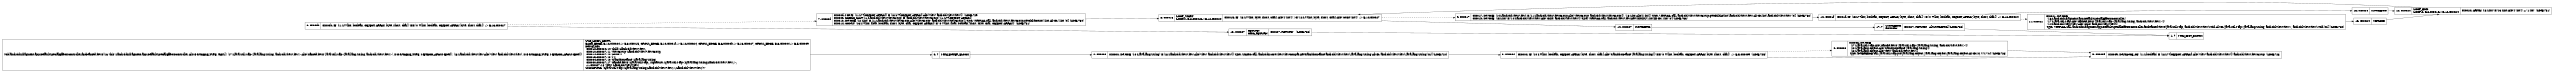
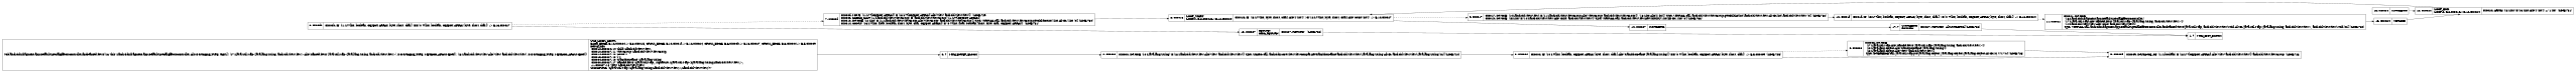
  digraph {
    rankdir=LR
    node [shape=record]
    n1 [label="{0\:\ ?|MTH_ENTER_BLOCK\l}"]
    n2 [label="{2\:\ 0x0000|0x0000: INVOKE  (r0 I:java.lang.String) = (r8 I:android.view.View A[D('view' android.view.View)]) type: STATIC call: androidx.core.view.ViewCompat.getTransitionName(android.view.View):java.lang.String A[MD:(android.view.View):java.lang.String (m)] (LINE:724)\l}"]
    n3 [label="{3\:\ 0x0004|0x0004: IF  (r0 I:??[int, boolean, OBJECT, ARRAY, byte, short, char] A[D('transitionName' java.lang.String)]) == (0 ??[int, boolean, OBJECT, ARRAY, byte, short, char])  \-\> B:5:0x0009  (LINE:725)\l}"]
    n4 [label="{4\:\ 0x0006|0x0006: INVOKE  \l  (r7 I:java.util.Map A[D('namedViews' java.util.Map\<java.lang.String, android.view.View\>)])\l  (r0 I:java.lang.Object A[D('transitionName' java.lang.String)])\l  (r8 I:java.lang.Object A[D('view' android.view.View)])\l type: INTERFACE call: java.util.Map.put(java.lang.Object, java.lang.Object):java.lang.Object A[MD:(K, V):V (c)] (LINE:726)\l}"]
    n5 [label="{5\:\ 0x0009|0x0009: INSTANCE_OF  (r1 I:boolean) = (r8 I:??[OBJECT, ARRAY] A[D('view' android.view.View)]) android.view.ViewGroup  (LINE:728)\l}"]
    n6 [label="{6\:\ 0x000b|0x000b: IF  (r1 I:??[int, boolean, OBJECT, ARRAY, byte, short, char]) == (0 ??[int, boolean, OBJECT, ARRAY, byte, short, char])  \-\> B:13:0x0027 \l}"]
    n7 [label="{7\:\ 0x000d|0x000d: MOVE  (r1 I:??[OBJECT, ARRAY]) = (r8 I:??[OBJECT, ARRAY] A[D('view' android.view.View)])  (LINE:729)\l0x000e: CHECK_CAST (r1 I:android.view.ViewGroup) = (android.view.ViewGroup) (r1 I:??[OBJECT, ARRAY]) \l0x0010: INVOKE  (r2 I:int) = (r1 I:android.view.ViewGroup A[D('viewGroup' android.view.ViewGroup)]) type: VIRTUAL call: android.view.ViewGroup.getChildCount():int A[MD:():int (c)] (LINE:730)\l0x0014: CONST  (r3 I:??[int, float, boolean, short, byte, char, OBJECT, ARRAY]) = (0 ??[int, float, boolean, short, byte, char, OBJECT, ARRAY])  (LINE:731)\l}"]
    n8 [label="{13\:\ 0x0027|RETURN\lORIG_RETURN\l|0x0027: RETURN    (LINE:738)\l}"]
    n9 [label="{8\:\ 0x0015|LOOP_START\lLOOP:0: B:8:0x0015\-\>B:12:0x0024\l|0x0015: IF  (r3 I:??[int, byte, short, char] A[D('i' int)]) \>= (r2 I:??[int, byte, short, char] A[D('count' int)])  \-\> B:14:0x0027 \l}"]
    n10 [label="{1\:\ ?|MTH_EXIT_BLOCK\l}"]
    n11 [label="{9\:\ 0x0017|0x0017: INVOKE  (r4 I:android.view.View) = (r1 I:android.view.ViewGroup A[D('viewGroup' android.view.ViewGroup)]), (r3 I:int A[D('i' int)]) type: VIRTUAL call: android.view.ViewGroup.getChildAt(int):android.view.View A[MD:(int):android.view.View (c)] (LINE:732)\l0x001b: INVOKE  (r5 I:int) = (r4 I:android.view.View A[D('child' android.view.View)]) type: VIRTUAL call: android.view.View.getVisibility():int A[MD:():int (c)] (LINE:733)\l}"]
    n12 [label="{14\:\ 0x0027|SYNTHETIC\l}"]
    n13 [label="{10\:\ 0x001f|0x001f: IF  (r5 I:??[int, boolean, OBJECT, ARRAY, byte, short, char]) != (0 ??[int, boolean, OBJECT, ARRAY, byte, short, char])  \-\> B:16:0x0024 \l}"]
    n14 [label="{17\:\ ?|SYNTHETIC\lRETURN\l|0x0027: RETURN   A[SYNTHETIC] (LINE:738)\l}"]
    n15 [label="{11\:\ 0x0021|0x0021: INVOKE  \l  (r6 I:androidx.fragment.app.DefaultSpecialEffectsController)\l  (r7 I:java.util.Map A[D('namedViews' java.util.Map\<java.lang.String, android.view.View\>)])\l  (r4 I:android.view.View A[D('child' android.view.View)])\l type: VIRTUAL call: androidx.fragment.app.DefaultSpecialEffectsController.findNamedViews(java.util.Map, android.view.View):void A[MD:(java.util.Map\<java.lang.String, android.view.View\>, android.view.View):void (m)] (LINE:734)\l}"]
    n16 [label="{16\:\ 0x0024|SYNTHETIC\l}"]
    n17 [label="{15\:\ 0x0024|METHOD\l}"]
    n18 [label="{12\:\ 0x0024|LOOP_END\lLOOP:0: B:8:0x0015\-\>B:12:0x0024\l|0x0024: ARITH  (r3 I:int) = (r3 I:int A[D('i' int)]) + (1 int)  (LINE:731)\l}"]
    n19 [label="{void androidx.fragment.app.DefaultSpecialEffectsController.findNamedViews((r6 'this' I:androidx.fragment.app.DefaultSpecialEffectsController A[IMMUTABLE_TYPE, THIS]), (r7 I:java.util.Map\<java.lang.String, android.view.View\> A[D('namedViews' java.util.Map\<java.lang.String, android.view.View\>), IMMUTABLE_TYPE, METHOD_ARGUMENT]), (r8 I:android.view.View A[D('view' android.view.View), IMMUTABLE_TYPE, METHOD_ARGUMENT]))  | USE_LINES_HINTS\lBACK_EDGE: B:12:0x0024 \-\> B:8:0x0015, CROSS_EDGE: B:10:0x001f \-\> B:12:0x0024, CROSS_EDGE: B:6:0x000b \-\> B:13:0x0027, CROSS_EDGE: B:3:0x0004 \-\> B:5:0x0009\lDebug Info:\l  0x001b\-0x0024: r4 'child' Landroid\/view\/View;\l  0x0010\-0x0027: r1 'viewGroup' Landroid\/view\/ViewGroup;\l  0x0014\-0x0027: r2 'count' I\l  0x0015\-0x0027: r3 'i' I\l  0x0004\-0x0027: r0 'transitionName' Ljava\/lang\/String;\l  0x0000\-0x0027: r7 'namedViews' Ljava\/util\/Map;, signature: Ljava\/util\/Map\<Ljava\/lang\/String;Landroid\/view\/View;\>;\l  \-1 \-0x0027: r8 'view' Landroid\/view\/View;\lSIGNATURE: (Ljava\/util\/Map\<Ljava\/lang\/String;Landroid\/view\/View;\>;Landroid\/view\/View;)V\l}"]
    n1 -> n2
    n2 -> n3
    n3 -> n4 [style=dashed]
    n3 -> n5
    n4 -> n5
    n6 -> n7 [style=dashed]
    n6 -> n8
    n7 -> n9
    n8 -> n10
    n9 -> n11 [style=dashed]
    n9 -> n12
    n11 -> n13
    n12 -> n14
    n13 -> n15 [style=dashed]
-   n13 -> n16
    n14 -> n10
    n15 -> n17
    n16 -> n18
    n17 -> n18
    n18 -> n9
    n19 -> n1
  }
